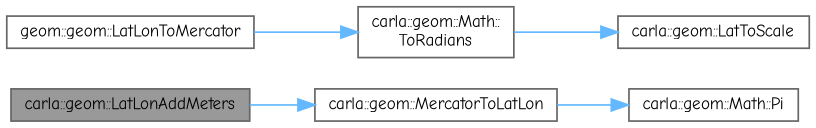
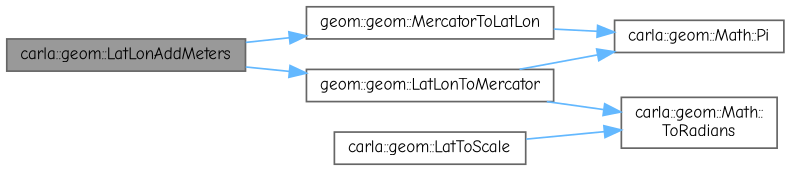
  digraph {
    fontname="Comic Neue"
    rankdir=LR
    node [color=grey40 fillcolor=white fontname="Comic Neue" fontsize=10 shape=box style=filled]
    edge [color=steelblue1 fontname="Comic Neue" fontsize=10 labelfontname=Helvetica labelfontsize=10 style=solid]
    n1 [color=gray40 fillcolor=grey60 fontcolor=black height=0.2 label="carla::geom::LatLonAddMeters" width=0.4]
    n2 [height=0.2 label="geom::geom::LatLonToMercator" width=0.4]
-   n3 [height=0.2 label="carla::geom::MercatorToLatLon" width=0.4]
+   n3 [height=0.2 label="geom::geom::MercatorToLatLon" width=0.4]
    n4 [height=0.2 label="carla::geom::Math::Pi" width=0.4]
    n5 [height=0.2 label="carla::geom::Math::\lToRadians" width=0.4]
    n6 [height=0.2 label="carla::geom::LatToScale" width=0.4]
+   n1 -> n2
    n1 -> n3
+   n2 -> n4
    n2 -> n5
    n3 -> n4
-   n5 -> n6
+   n6 -> n5
  }
